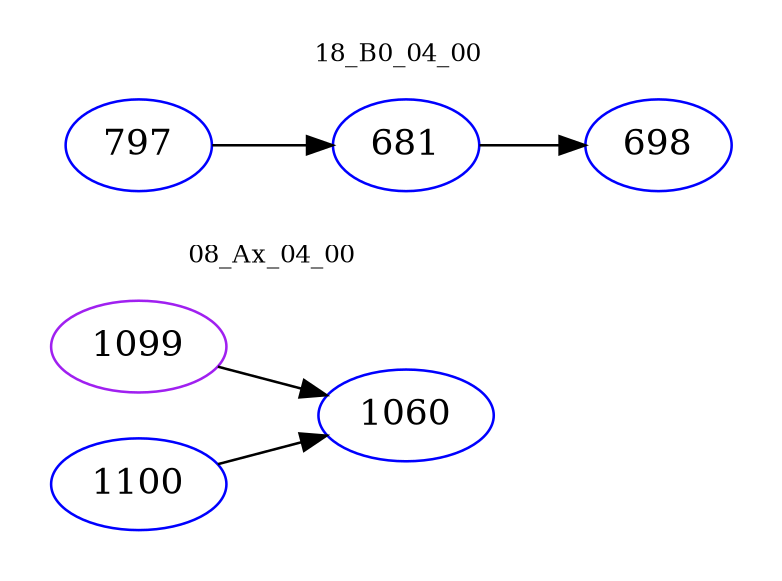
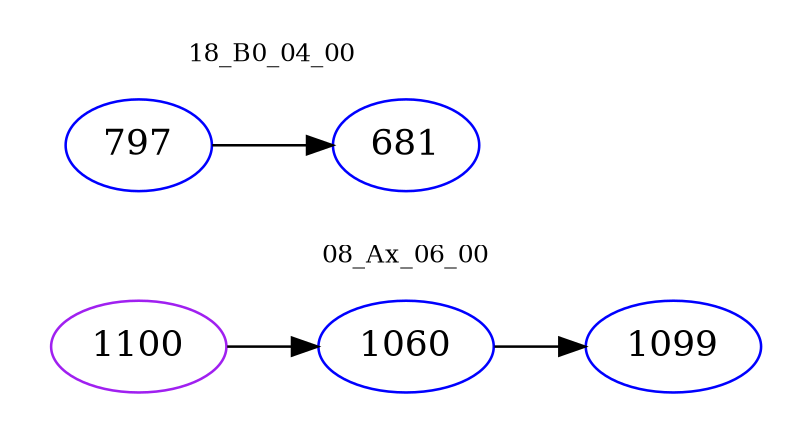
  digraph {
    rankdir=LR
    node [color=blue]
    edge [color=black]
-   n1 [color=purple label=1099]
+   n1 [label=1099]
    n2 [label=1060]
-   n3 [label=1100]
+   n3 [color=purple label=1100]
    n4 [label=797]
    n5 [label=681]
-   n6 [label=698]
    subgraph cluster_1 {
      color=white
      fontsize=10
-     label="08_Ax_04_00"
+     label="08_Ax_06_00"
      n1
      n2
      n3
    }
    subgraph cluster_2 {
      color=white
      fontsize=10
      label="18_B0_04_00"
      n4
      n5
-     n6
    }
-   n1 -> n2
+   n2 -> n1
    n3 -> n2
    n4 -> n5
-   n5 -> n6
  }
